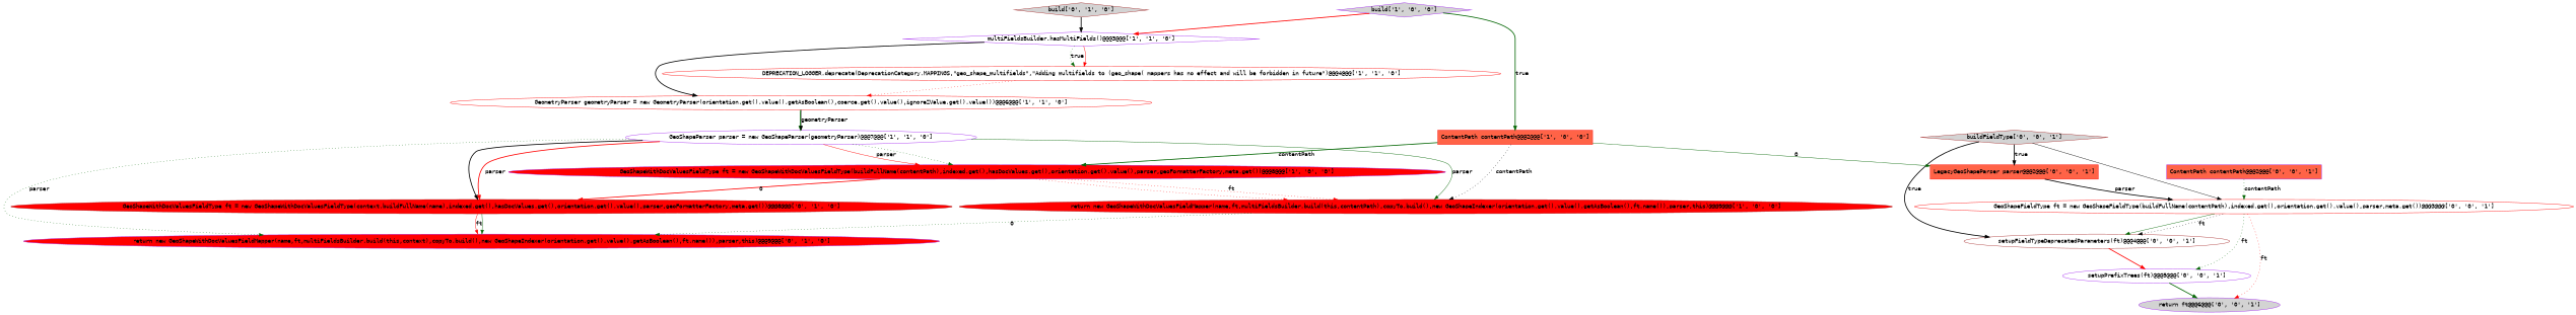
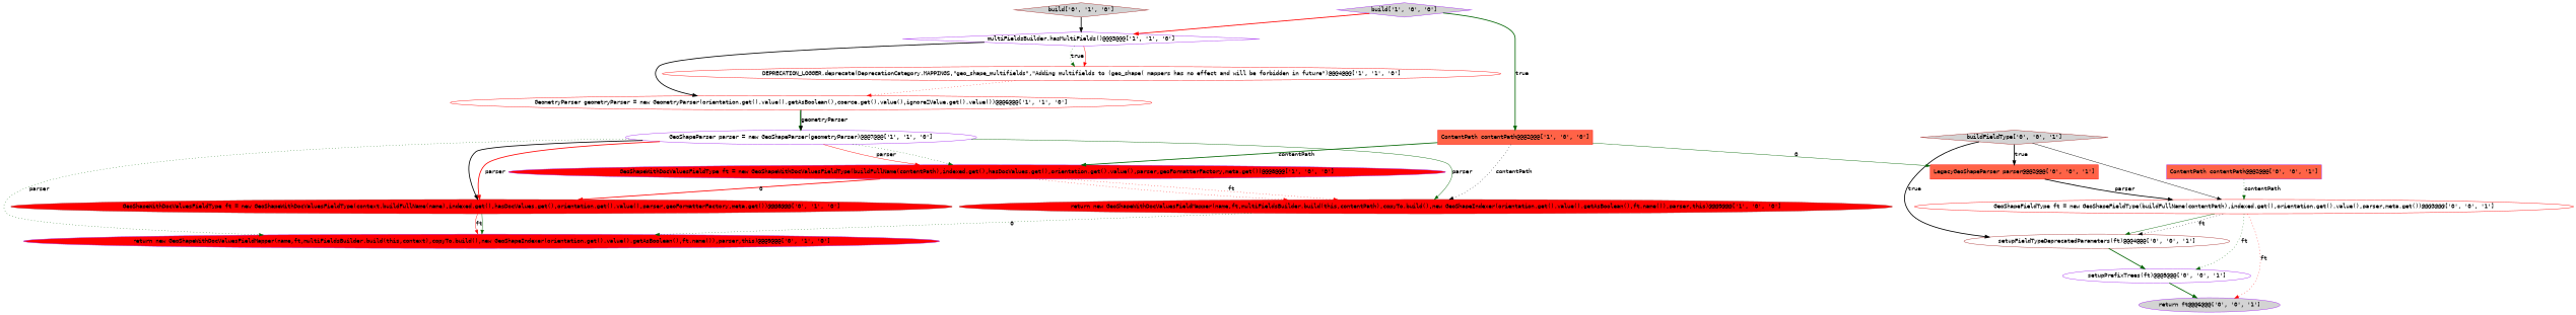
  digraph {
    fontname="DejaVu Sans Mono"
    node [color=purple fillcolor=white fontname="DejaVu Sans Mono" shape=ellipse style=filled]
    edge [color=darkgreen fontname="DejaVu Sans Mono" style=bold]
    n1 [color=red label="GeometryParser geometryParser = new GeometryParser(orientation.get().value().getAsBoolean(),coerce.get().value(),ignoreZValue.get().value())@@@6@@@['1', '1', '0']"]
    n2 [label="GeoShapeParser parser = new GeoShapeParser(geometryParser)@@@7@@@['1', '1', '0']"]
    n3 [color=brown fillcolor=red label="return new GeoShapeWithDocValuesFieldMapper(name,ft,multiFieldsBuilder.build(this,contentPath),copyTo.build(),new GeoShapeIndexer(orientation.get().value().getAsBoolean(),ft.name()),parser,this)@@@9@@@['1', '0', '0']"]
    n4 [color=brown fillcolor=red label="GeoShapeWithDocValuesFieldType ft = new GeoShapeWithDocValuesFieldType(context.buildFullName(name),indexed.get(),hasDocValues.get(),orientation.get().value(),parser,geoFormatterFactory,meta.get())@@@8@@@['0', '1', '0']"]
    n5 [fillcolor=red label="GeoShapeWithDocValuesFieldType ft = new GeoShapeWithDocValuesFieldType(buildFullName(contentPath),indexed.get(),hasDocValues.get(),orientation.get().value(),parser,geoFormatterFactory,meta.get())@@@8@@@['1', '0', '0']"]
    n6 [fillcolor=red label="return new GeoShapeWithDocValuesFieldMapper(name,ft,multiFieldsBuilder.build(this,context),copyTo.build(),new GeoShapeIndexer(orientation.get().value().getAsBoolean(),ft.name()),parser,this)@@@9@@@['0', '1', '0']"]
    n7 [color=brown fillcolor=lightgray label="build['0', '1', '0']" shape=diamond]
    n8 [label="multiFieldsBuilder.hasMultiFields()@@@3@@@['1', '1', '0']" shape=diamond]
    n9 [color=red label="DEPRECATION_LOGGER.deprecate(DeprecationCategory.MAPPINGS,\"geo_shape_multifields\",\"Adding multifields to (geo_shape( mappers has no effect and will be forbidden in future\")@@@4@@@['1', '1', '0']"]
    n10 [color=red label="GeoShapeFieldType ft = new GeoShapeFieldType(buildFullName(contentPath),indexed.get(),orientation.get().value(),parser,meta.get())@@@3@@@['0', '0', '1']"]
    n11 [fillcolor=lightgray label="return ft@@@6@@@['0', '0', '1']"]
    n12 [color=brown label="setupFieldTypeDeprecatedParameters(ft)@@@4@@@['0', '0', '1']"]
    n13 [label="setupPrefixTrees(ft)@@@5@@@['0', '0', '1']"]
    n14 [color=brown fillcolor=lightgray label="buildFieldType['0', '0', '1']" shape=diamond]
    n15 [color=red fillcolor=tomato label="LegacyGeoShapeParser parser@@@2@@@['0', '0', '1']" shape=box]
    n16 [fillcolor=tomato label="ContentPath contentPath@@@2@@@['0', '0', '1']" shape=box]
    n17 [color=red fillcolor=tomato label="ContentPath contentPath@@@2@@@['1', '0', '0']" shape=box]
    n18 [fillcolor=lightgray label="build['1', '0', '0']" shape=diamond]
    n1 -> n2
    n1 -> n2 [color=black label=geometryParser style=solid]
    n2 -> n3 [label=parser style=solid]
    n2 -> n4 [color=black]
    n2 -> n4 [color=red label=parser]
    n2 -> n5 [style=dotted]
    n2 -> n5 [color=red label=parser style=solid]
    n2 -> n6 [label=parser style=dotted]
    n3 -> n6 [label=0 style=dotted]
    n4 -> n6 [color=red label=ft style=solid]
    n4 -> n6 [style=solid]
    n5 -> n3 [color=red label=ft style=dotted]
    n5 -> n3 [color=red style=dotted]
    n5 -> n4 [color=red label=0]
    n7 -> n8 [color=black]
    n8 -> n1 [color=black]
    n8 -> n9 [color=red style=solid]
    n8 -> n9 [label=true style=dotted]
    n9 -> n1 [color=red style=dotted]
    n10 -> n11 [color=red label=ft style=dotted]
    n10 -> n12 [style=solid]
    n10 -> n12 [color=black label=ft style=dotted]
    n10 -> n13 [label=ft style=dotted]
-   n12 -> n13 [color=red]
+   n12 -> n13
    n13 -> n11
    n14 -> n10 [color=black style=solid]
    n14 -> n12 [color=black label=true]
    n14 -> n15 [color=black label=true]
    n15 -> n10 [color=black label=parser]
    n16 -> n10 [label=contentPath style=dotted]
    n17 -> n3 [color=black label=contentPath style=dotted]
    n17 -> n5 [label=contentPath]
    n17 -> n15 [label=0 style=solid]
    n18 -> n8 [color=red]
    n18 -> n17 [label=true]
  }
